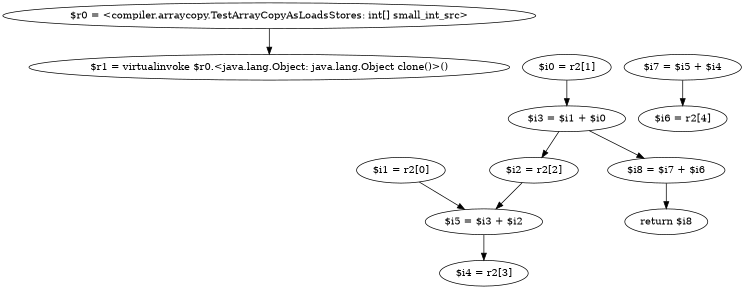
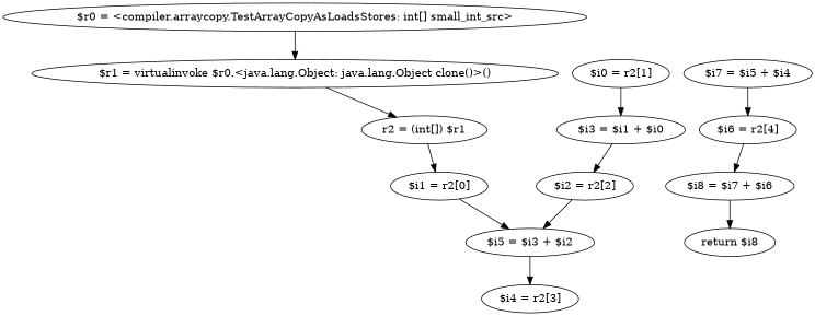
  digraph {
    "$r0 = <compiler.arraycopy.TestArrayCopyAsLoadsStores: int[] small_int_src>"
    "$r1 = virtualinvoke $r0.<java.lang.Object: java.lang.Object clone()>()"
+   "r2 = (int[]) $r1"
    "$i1 = r2[0]"
    "$i5 = $i3 + $i2"
    "$i0 = r2[1]"
    "$i3 = $i1 + $i0"
    "$i2 = r2[2]"
    "$i4 = r2[3]"
    "$i7 = $i5 + $i4"
    "$i6 = r2[4]"
    "$i8 = $i7 + $i6"
    "return $i8"
    "$r0 = <compiler.arraycopy.TestArrayCopyAsLoadsStores: int[] small_int_src>" -> "$r1 = virtualinvoke $r0.<java.lang.Object: java.lang.Object clone()>()"
+   "$r1 = virtualinvoke $r0.<java.lang.Object: java.lang.Object clone()>()" -> "r2 = (int[]) $r1"
+   "r2 = (int[]) $r1" -> "$i1 = r2[0]"
    "$i1 = r2[0]" -> "$i5 = $i3 + $i2"
    "$i5 = $i3 + $i2" -> "$i4 = r2[3]"
    "$i0 = r2[1]" -> "$i3 = $i1 + $i0"
    "$i3 = $i1 + $i0" -> "$i2 = r2[2]"
    "$i2 = r2[2]" -> "$i5 = $i3 + $i2"
    "$i7 = $i5 + $i4" -> "$i6 = r2[4]"
-   "$i3 = $i1 + $i0" -> "$i8 = $i7 + $i6"
+   "$i6 = r2[4]" -> "$i8 = $i7 + $i6"
    "$i8 = $i7 + $i6" -> "return $i8"
  }
